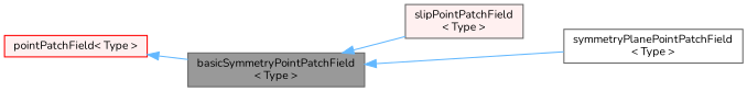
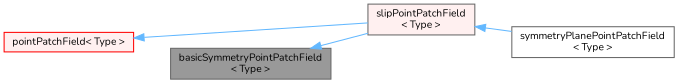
  digraph {
    fontname=Nunito
    rankdir=LR
    node [color=gray40 fillcolor="#FFF0F0" fontname=Nunito fontsize=10 shape=box style=filled]
    edge [color=steelblue1 dir=back fontname=Nunito fontsize=10 labelfontname=Helvetica labelfontsize=10 style=solid]
    n1 [fillcolor=grey60 fontcolor=black height=0.2 label="basicSymmetryPointPatchField\l\< Type \>" width=0.4]
    n2 [height=0.2 label="slipPointPatchField\l\< Type \>" width=0.4]
    n3 [fillcolor=white height=0.2 label="symmetryPlanePointPatchField\l\< Type \>" width=0.4]
    n4 [color=red height=0.2 label="pointPatchField\< Type \>" width=0.4]
    n1 -> n2
-   n1 -> n3
-   n4 -> n1
+   n2 -> n3
+   n4 -> n2
  }
